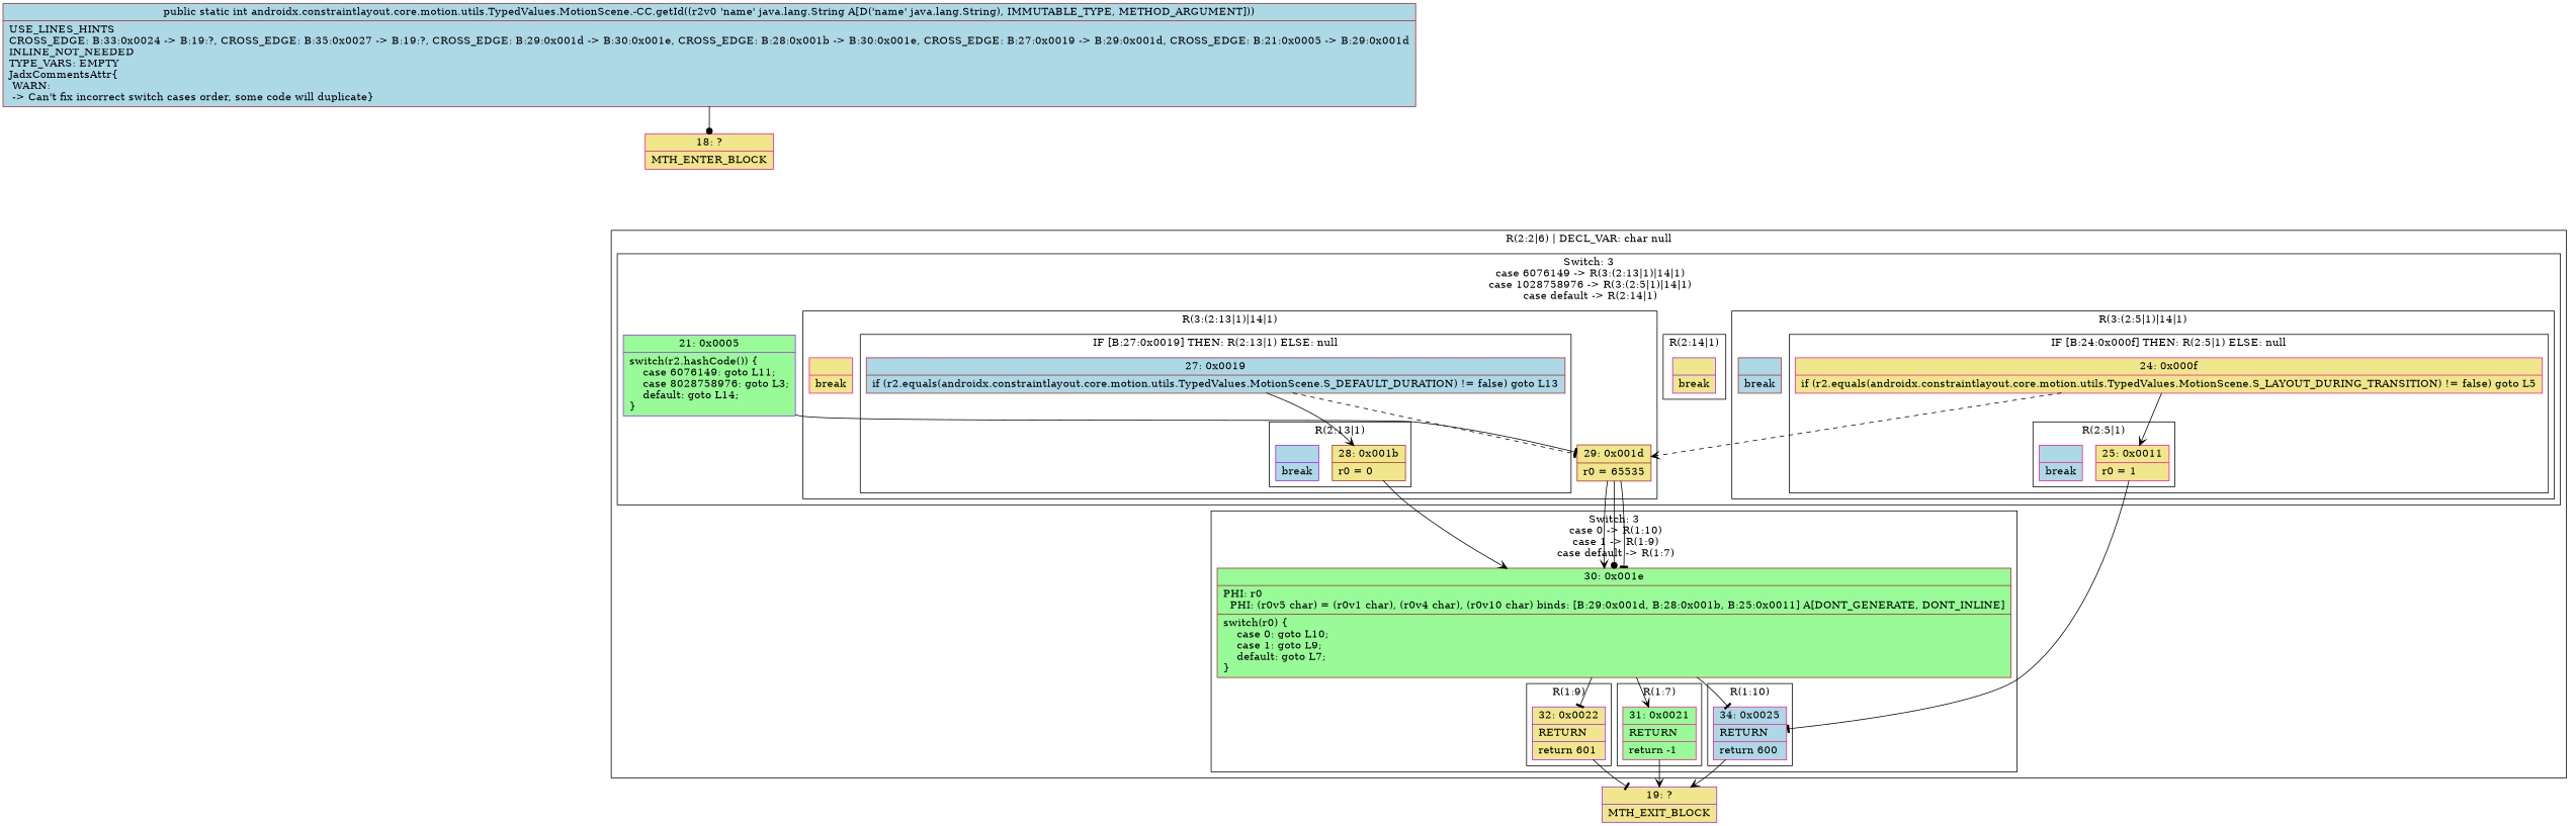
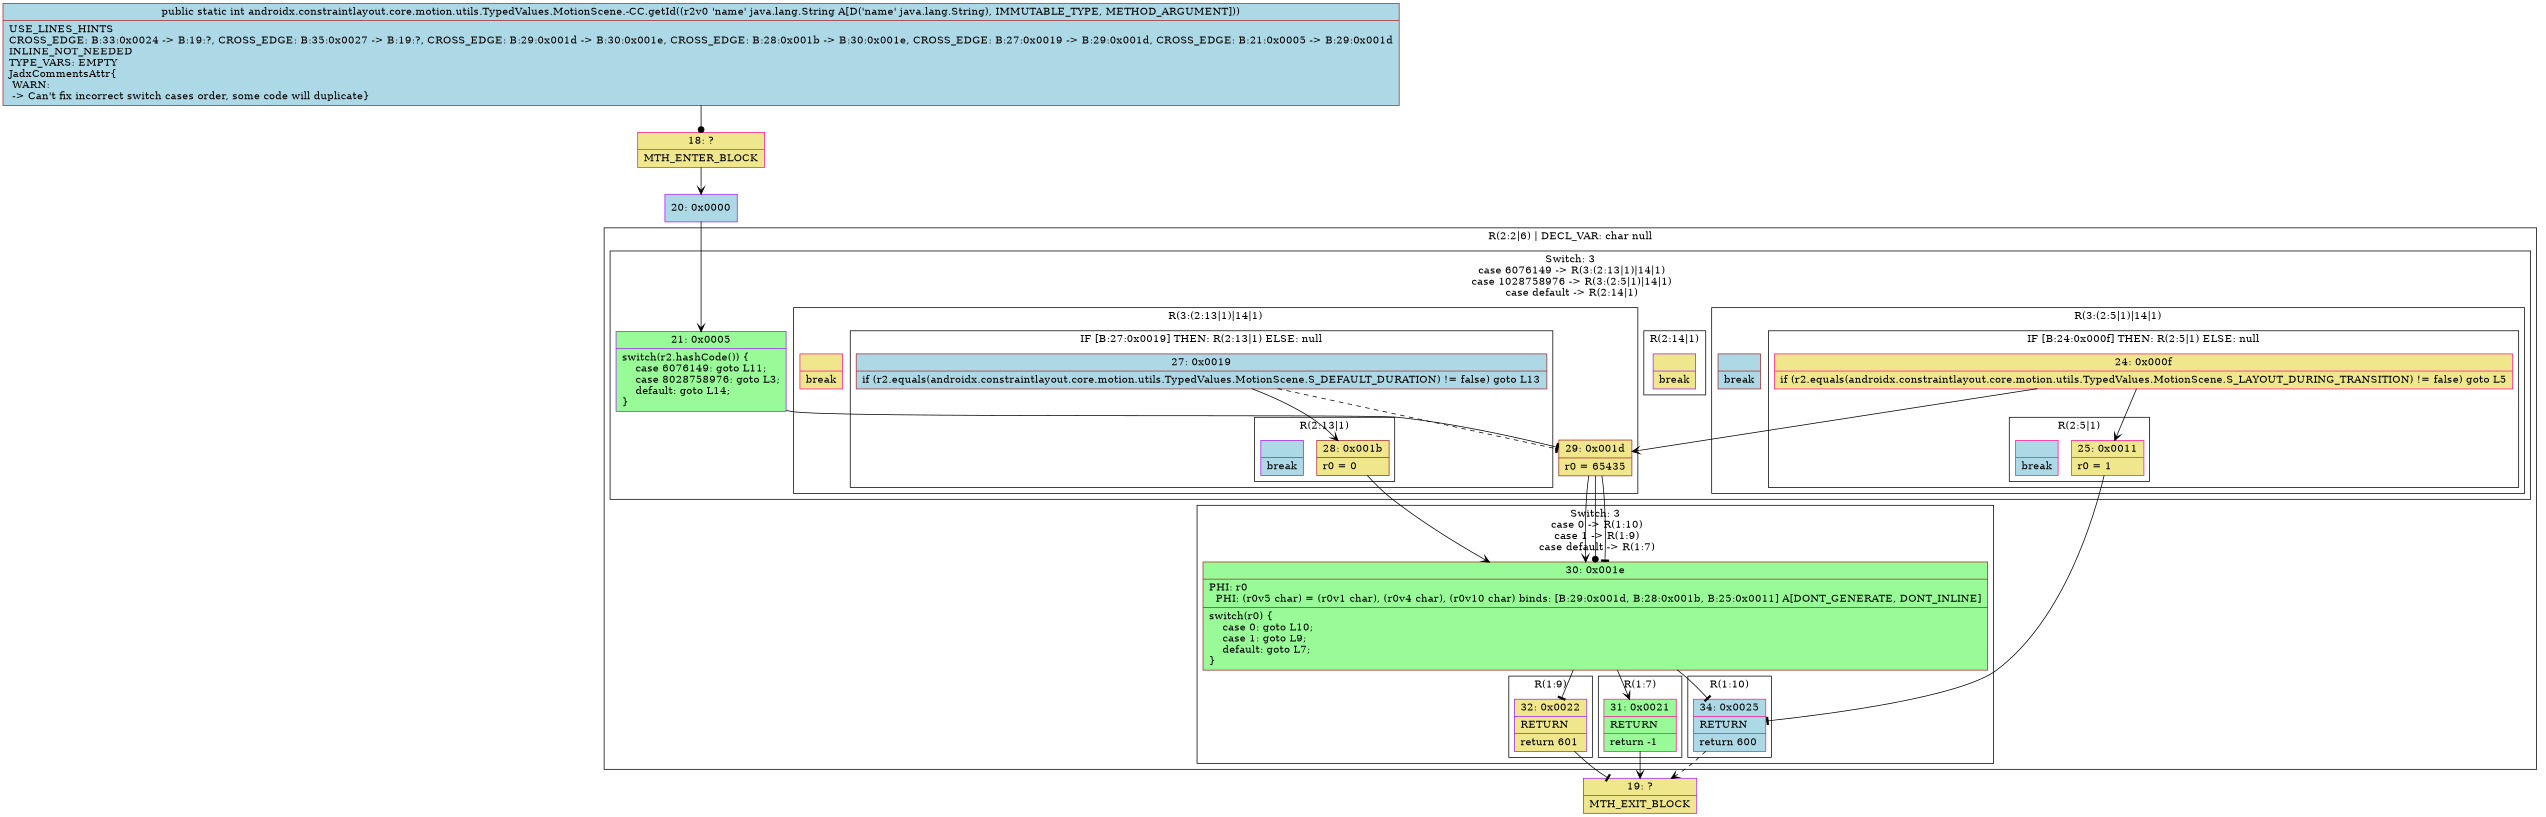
  digraph {
    node [color=deeppink fillcolor=khaki shape=record style=filled]
    edge [arrowhead=vee]
    n1 [color=brown label="{28\:\ 0x001b|r0 = 0\l}"]
    n2 [color=purple fillcolor=lightblue label="{|break\l}"]
    n3 [color=brown fillcolor=lightblue label="{27\:\ 0x0019|if (r2.equals(androidx.constraintlayout.core.motion.utils.TypedValues.MotionScene.S_DEFAULT_DURATION) != false) goto L13\l}"]
-   n4 [color=brown label="{29\:\ 0x001d|r0 = 65535\l}"]
+   n4 [color=brown label="{29\:\ 0x001d|r0 = 65435\l}"]
    n5 [label="{|break\l}"]
    n6 [label="{25\:\ 0x0011|r0 = 1\l}"]
    n7 [fillcolor=lightblue label="{|break\l}"]
    n8 [label="{24\:\ 0x000f|if (r2.equals(androidx.constraintlayout.core.motion.utils.TypedValues.MotionScene.S_LAYOUT_DURING_TRANSITION) != false) goto L5\l}"]
    n9 [color=brown fillcolor=lightblue label="{|break\l}"]
    n10 [color=purple label="{|break\l}"]
    n11 [color=purple fillcolor=palegreen label="{21\:\ 0x0005|switch(r2.hashCode()) \{\l    case 6076149: goto L11;\l    case 8028758976: goto L3;\l    default: goto L14;\l\}\l}"]
    n12 [fillcolor=lightblue label="{34\:\ 0x0025|RETURN\l|return 600\l}"]
    n13 [color=purple label="{32\:\ 0x0022|RETURN\l|return 601\l}"]
    n14 [fillcolor=palegreen label="{31\:\ 0x0021|RETURN\l|return \-1\l}"]
    n15 [color=brown fillcolor=palegreen label="{30\:\ 0x001e|PHI: r0 \l  PHI: (r0v5 char) = (r0v1 char), (r0v4 char), (r0v10 char) binds: [B:29:0x001d, B:28:0x001b, B:25:0x0011] A[DONT_GENERATE, DONT_INLINE]\l|switch(r0) \{\l    case 0: goto L10;\l    case 1: goto L9;\l    default: goto L7;\l\}\l}"]
    n16 [color=purple label="{19\:\ ?|MTH_EXIT_BLOCK\l}"]
    n17 [label="{18\:\ ?|MTH_ENTER_BLOCK\l}"]
+   n18 [color=purple fillcolor=lightblue label="{20\:\ 0x0000}"]
    n19 [color=brown fillcolor=lightblue label="{public static int androidx.constraintlayout.core.motion.utils.TypedValues.MotionScene.\-CC.getId((r2v0 'name' java.lang.String A[D('name' java.lang.String), IMMUTABLE_TYPE, METHOD_ARGUMENT]))  | USE_LINES_HINTS\lCROSS_EDGE: B:33:0x0024 \-\> B:19:?, CROSS_EDGE: B:35:0x0027 \-\> B:19:?, CROSS_EDGE: B:29:0x001d \-\> B:30:0x001e, CROSS_EDGE: B:28:0x001b \-\> B:30:0x001e, CROSS_EDGE: B:27:0x0019 \-\> B:29:0x001d, CROSS_EDGE: B:21:0x0005 \-\> B:29:0x001d\lINLINE_NOT_NEEDED\lTYPE_VARS: EMPTY\lJadxCommentsAttr\{\l WARN: \l \-\> Can't fix incorrect switch cases order, some code will duplicate\}\l}"]
    subgraph cluster_1 {
      label="R(2:2|6) | DECL_VAR: char null\l"
      subgraph cluster_2 {
        label="Switch: 3\n case 6076149 -> R(3:(2:13|1)|14|1)\n case 1028758976 -> R(3:(2:5|1)|14|1)\n case default -> R(2:14|1)"
        n11
        subgraph cluster_3 {
          label="R(3:(2:13|1)|14|1)"
          n4
          n5
          subgraph cluster_4 {
            label="IF [B:27:0x0019] THEN: R(2:13|1) ELSE: null"
            n3
            subgraph cluster_5 {
              label="R(2:13|1)"
              n1
              n2
            }
          }
        }
        subgraph cluster_6 {
          label="R(3:(2:5|1)|14|1)"
          n9
          subgraph cluster_7 {
            label="IF [B:24:0x000f] THEN: R(2:5|1) ELSE: null"
            n8
            subgraph cluster_8 {
              label="R(2:5|1)"
              n6
              n7
            }
          }
        }
        subgraph cluster_9 {
          label="R(2:14|1)"
          n10
        }
      }
      subgraph cluster_10 {
        label="Switch: 3\n case 0 -> R(1:10)\n case 1 -> R(1:9)\n case default -> R(1:7)"
        n15
        subgraph cluster_11 {
          label="R(1:10)"
          n12
        }
        subgraph cluster_12 {
          label="R(1:9)"
          n13
        }
        subgraph cluster_13 {
          label="R(1:7)"
          n14
        }
      }
    }
    n1 -> n15
    n3 -> n1
    n3 -> n4 [arrowhead=tee style=dashed]
    n4 -> n15
    n4 -> n15 [arrowhead=dot]
    n4 -> n15 [arrowhead=tee]
    n6 -> n12 [arrowhead=tee]
-   n8 -> n4 [style=dashed]
+   n8 -> n4 [style=solid]
    n8 -> n6
    n11 -> n4 [arrowhead=tee]
-   n12 -> n16
+   n12 -> n16 [style=dashed]
    n13 -> n16 [arrowhead=tee]
    n14 -> n16
    n15 -> n12 [arrowhead=tee]
    n15 -> n13 [arrowhead=tee]
    n15 -> n14
+   n17 -> n18
+   n18 -> n11
    n19 -> n17 [arrowhead=dot]
  }
